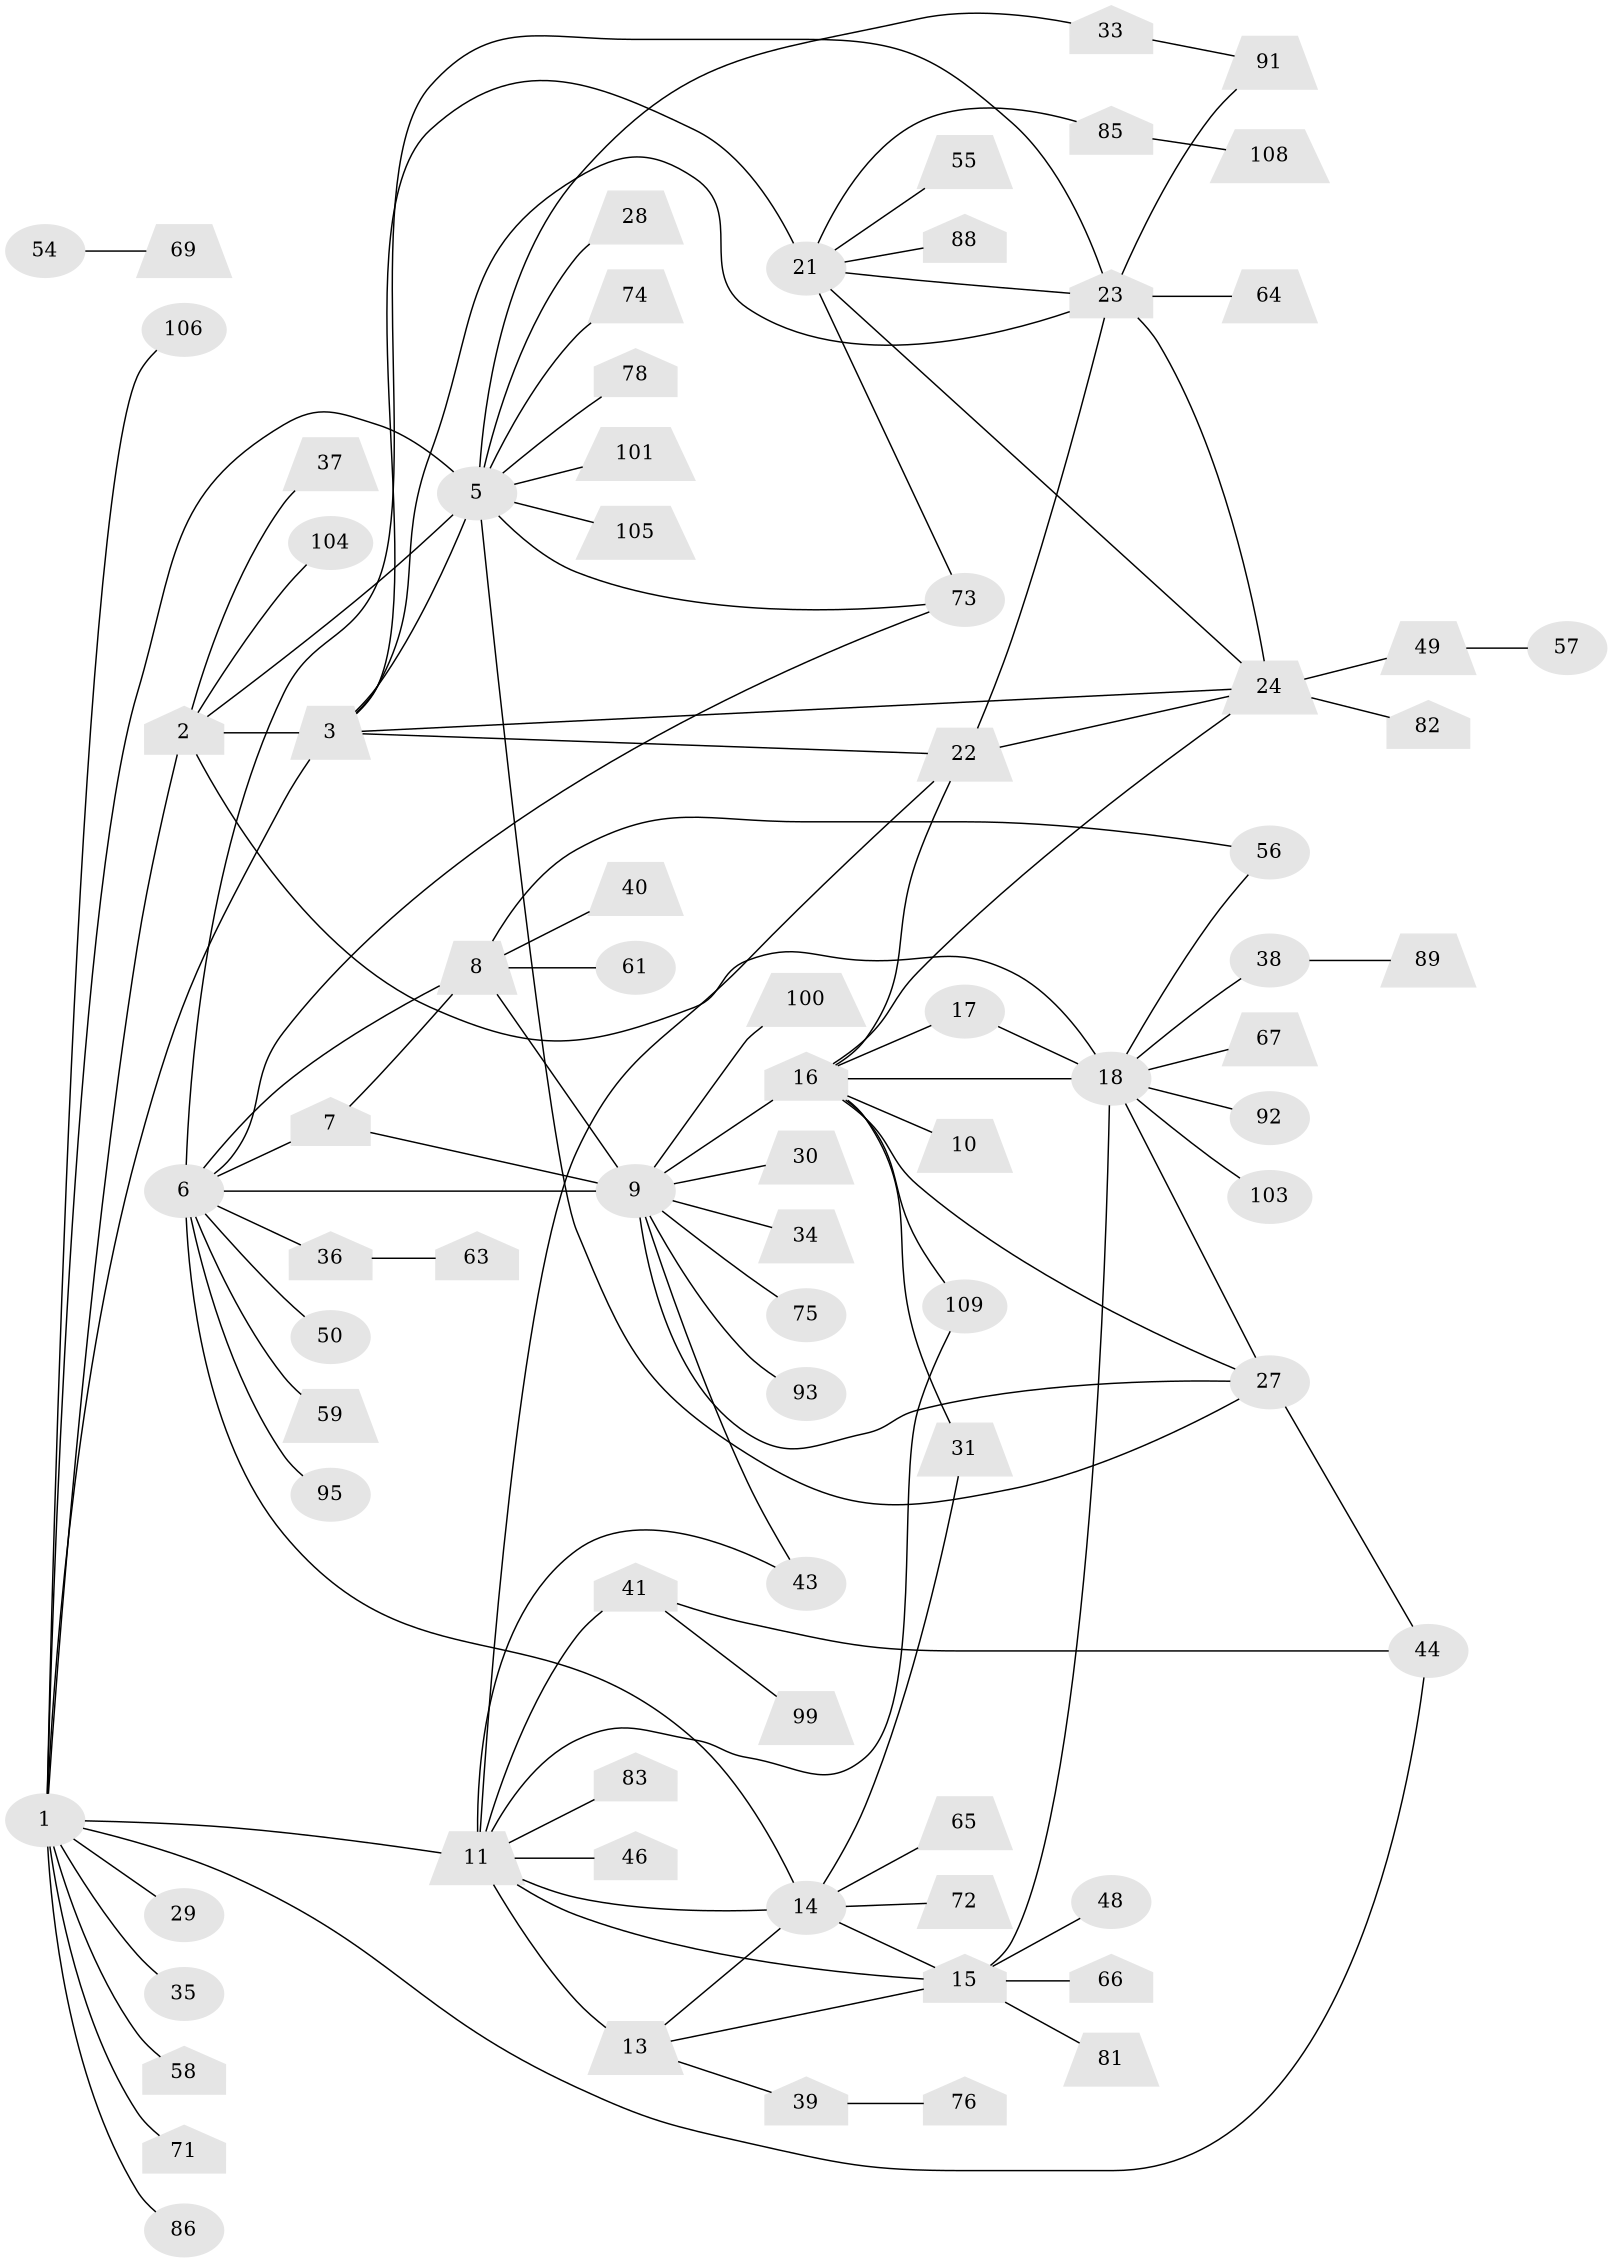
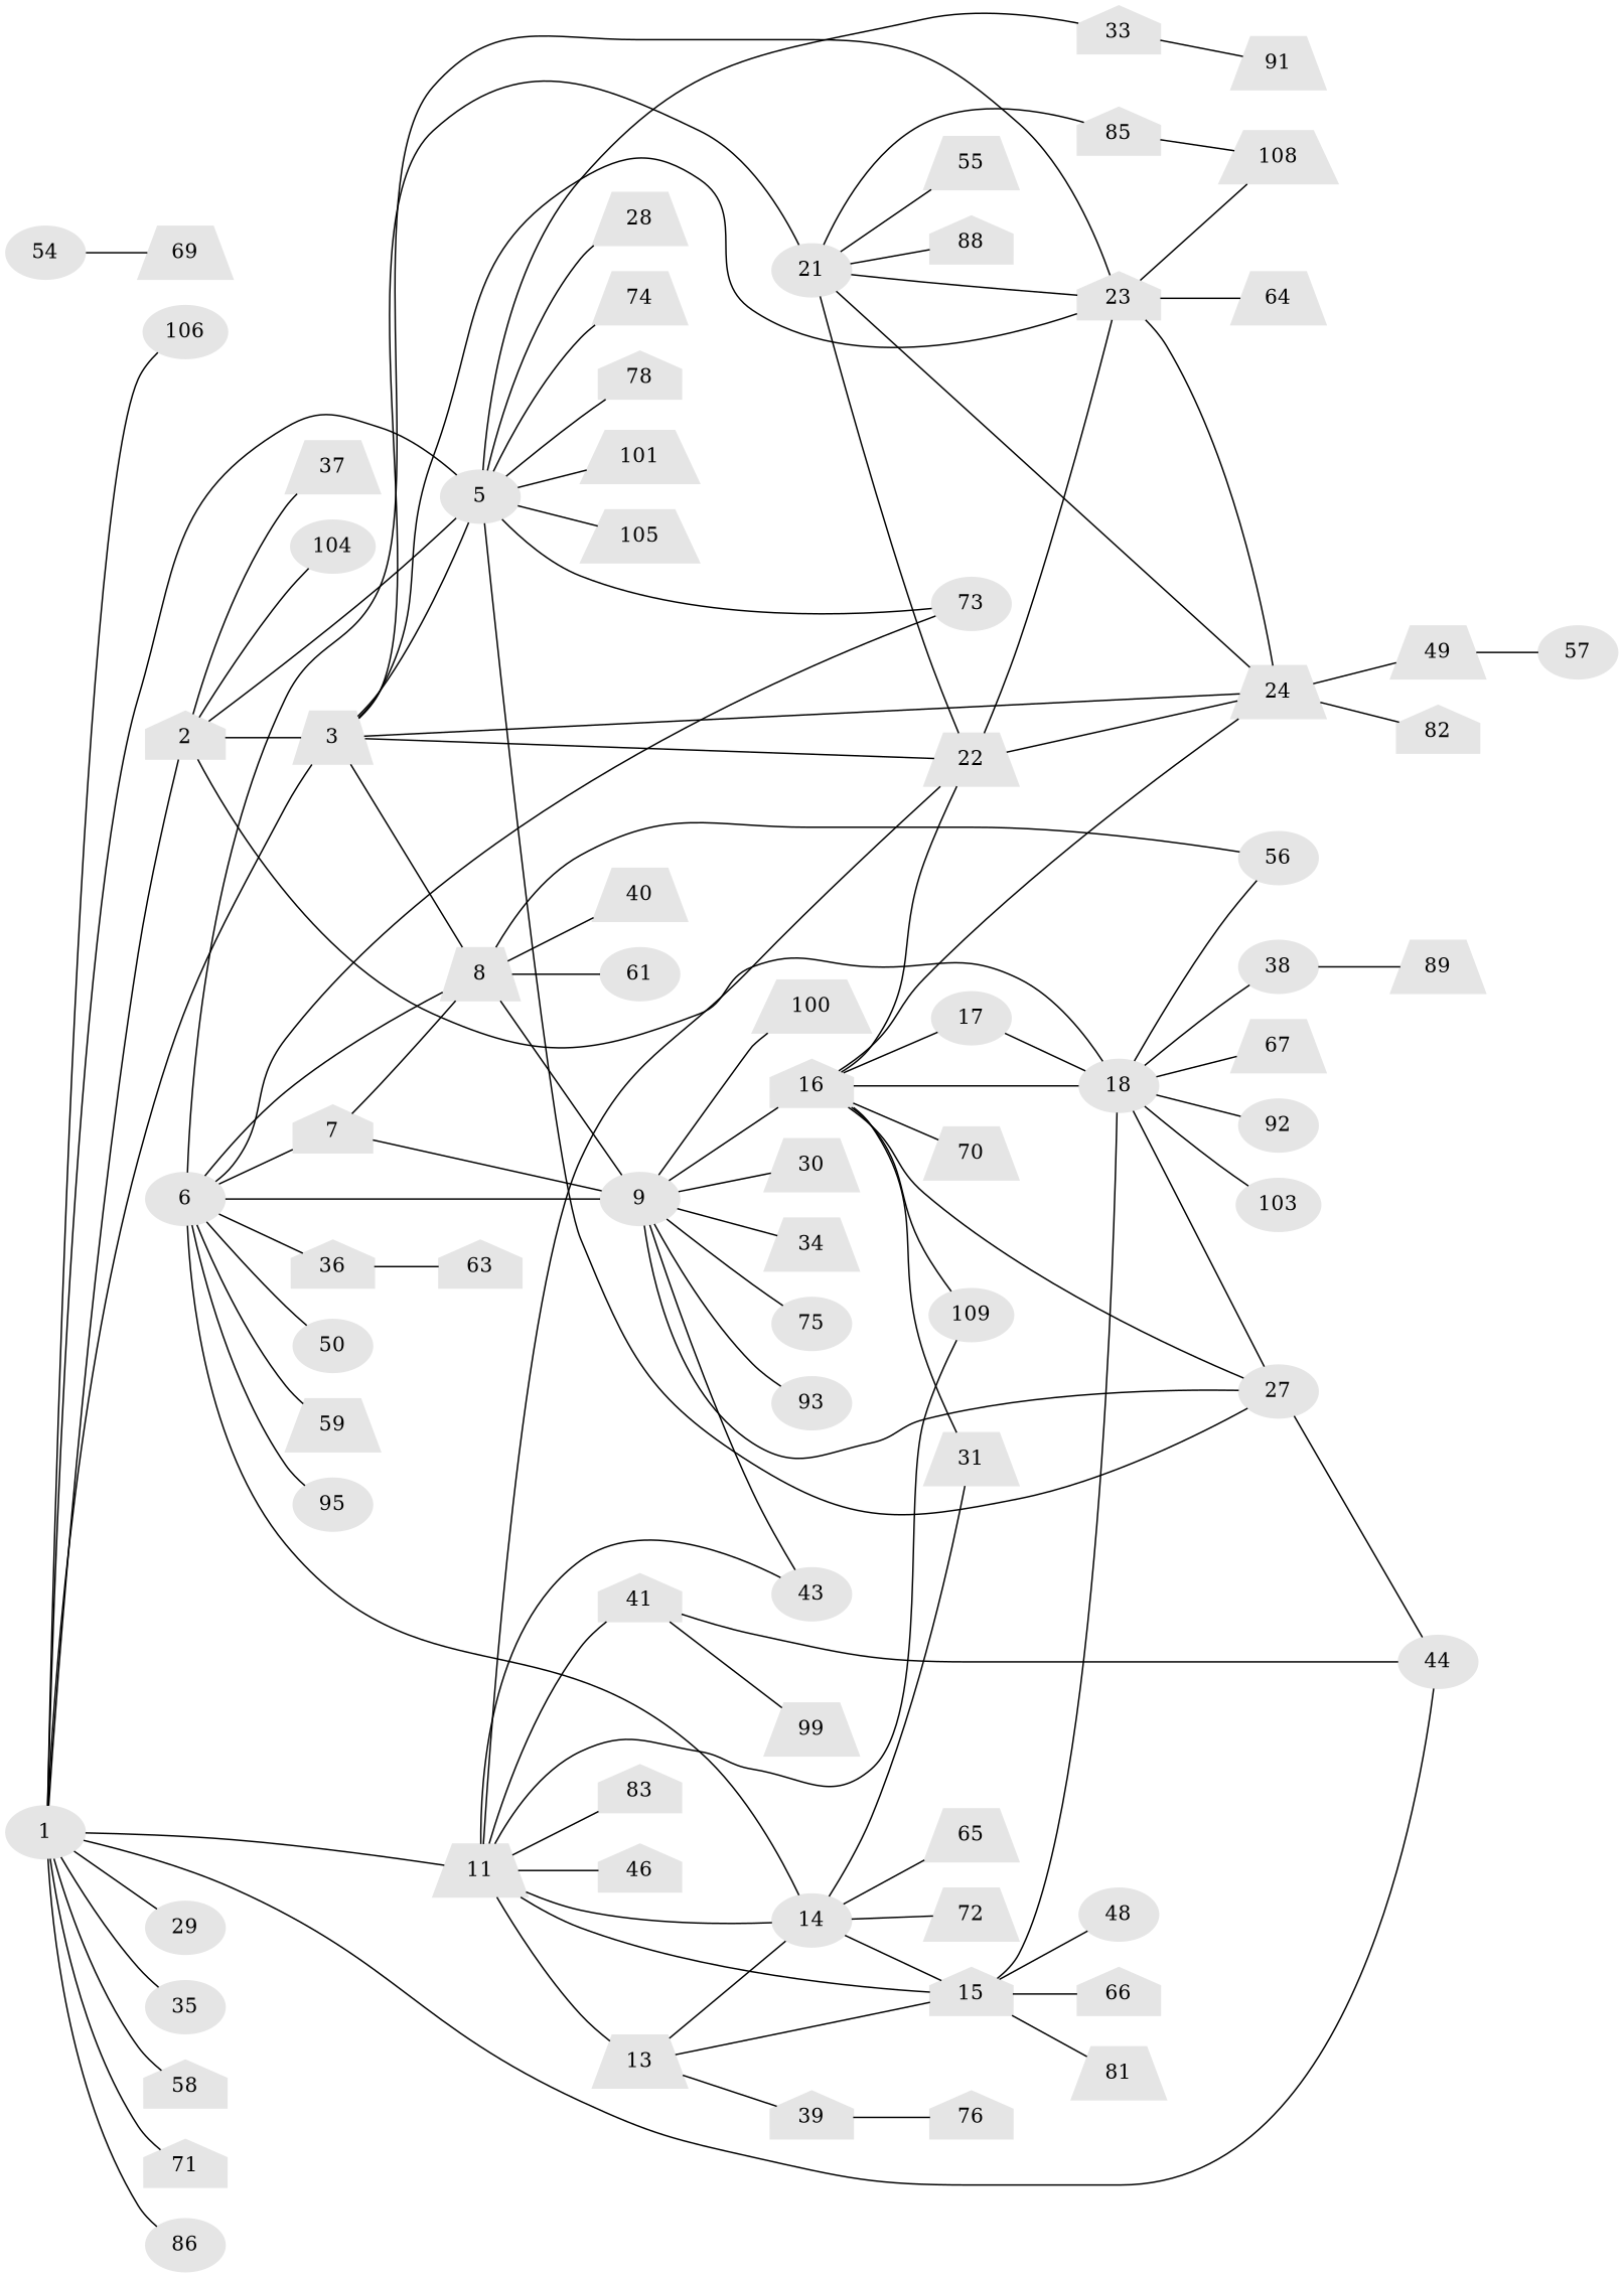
  graph {
    rankdir=LR
    node [color=gray90 shape=ellipse style=filled]
    1 [super="+52"]
    2 [shape=house super="+4"]
    3 [shape=trapezium super="+25"]
    5 [super="+32"]
    11 [shape=trapezium super="+12"]
    29 [super="+45"]
    35
    44 [super="+62"]
    58 [shape=house]
    71 [shape=house]
    86
    106
    18 [super="+19"]
    37 [shape=trapezium]
    104
    8 [shape=trapezium super="+42"]
    21 [super="+84"]
    22 [shape=trapezium super="+26"]
    23 [shape=house super="+107"]
    24 [shape=trapezium super="+60"]
    27 [super="+102"]
    28 [shape=trapezium]
    33 [shape=house super="+97"]
    73
    74 [shape=trapezium]
    n26 [label=78 shape=house]
    101 [shape=trapezium]
    105 [shape=trapezium]
    14 [super="+90"]
    43
    13 [shape=trapezium super="+47"]
    15 [shape=house super="+78"]
    41 [shape=house]
    46 [shape=house]
    83 [shape=house]
    109
    56 [super="+111"]
    38
    67 [shape=trapezium]
    92
    103
    9 [super="+68"]
    40 [shape=trapezium super="+96"]
    61
    55 [shape=trapezium]
    85 [shape=house]
    88 [shape=house]
    64 [shape=trapezium super="+79"]
    91 [shape=trapezium]
    49 [shape=trapezium super="+87"]
    82 [shape=house]
    6 [super="+10"]
    7 [shape=house]
    36 [shape=house super="+94"]
    50
    59 [shape=trapezium]
    95
    16 [shape=house super="+20"]
    30 [shape=trapezium]
    34 [shape=trapezium]
    75
    93
    100 [shape=trapezium]
    31 [shape=trapezium]
    65 [shape=trapezium]
    72 [shape=trapezium]
    63 [shape=house super="+98"]
    17 [super="+53"]
-   70 [shape=trapezium label=10]
+   70 [shape=trapezium]
    39 [shape=house super="+51"]
    48
    66 [shape=house super="+80"]
    81 [shape=trapezium]
    99 [shape=trapezium]
    76 [shape=house]
    89 [shape=trapezium]
    108 [shape=trapezium]
    69 [shape=trapezium]
    54
    57 [super="+110"]
    1 -- 2 [weight=2]
    1 -- 3
    1 -- 5
    1 -- 11
    1 -- 29
    1 -- 35
    1 -- 44
    1 -- 58
    1 -- 71
    1 -- 86
    1 -- 106
    2 -- 3 [weight=2]
    2 -- 5 [weight=2]
    2 -- 18
    2 -- 37
    2 -- 104
    3 -- 5
+   3 -- 8
    3 -- 21
    3 -- 22
    3 -- 23
    3 -- 24
    5 -- 27
    5 -- 28
    5 -- 33
    5 -- 73
    5 -- 74
    5 -- n26
    5 -- 101
    5 -- 105
    11 -- 22
    11 -- 14 [weight=2]
    11 -- 43
    11 -- 13 [weight=2]
    11 -- 15 [weight=2]
    11 -- 41
    11 -- 46
    11 -- 83
    11 -- 109
    18 -- 27
    18 -- 56
    18 -- 38
    18 -- 67
    18 -- 92
    18 -- 103
    8 -- 56
    8 -- 9
    8 -- 40
    8 -- 61
-   21 -- 73
+   21 -- 22
    21 -- 23
    21 -- 24
    21 -- 55
    21 -- 85
    21 -- 88
    22 -- 23
    22 -- 24
    23 -- 24
    23 -- 64
-   23 -- 91
+   23 -- 108
    24 -- 49
    24 -- 82
    27 -- 44
    33 -- 91
    14 -- 15
    14 -- 31
    14 -- 65
    14 -- 72
    13 -- 14
    13 -- 15
    13 -- 39
    15 -- 18
    15 -- 48
    15 -- 66
    15 -- 81
    41 -- 44
    41 -- 99
    38 -- 89
    9 -- 27
    9 -- 43
    9 -- 16
    9 -- 30
    9 -- 34
    9 -- 75
    9 -- 93
    9 -- 100
    85 -- 108
    49 -- 57
    6 -- 8 [weight=2]
    6 -- 23
    6 -- 73
    6 -- 14
    6 -- 9 [weight=2]
    6 -- 7 [weight=2]
    6 -- 36
    6 -- 50
    6 -- 59
    6 -- 95
    7 -- 8
    7 -- 9
    36 -- 63
    16 -- 18 [weight=4]
    16 -- 22
    16 -- 24
    16 -- 27
    16 -- 109
    16 -- 31
    16 -- 17 [weight=2]
    16 -- 70
    17 -- 18 [weight=2]
    39 -- 76
    54 -- 69
  }
